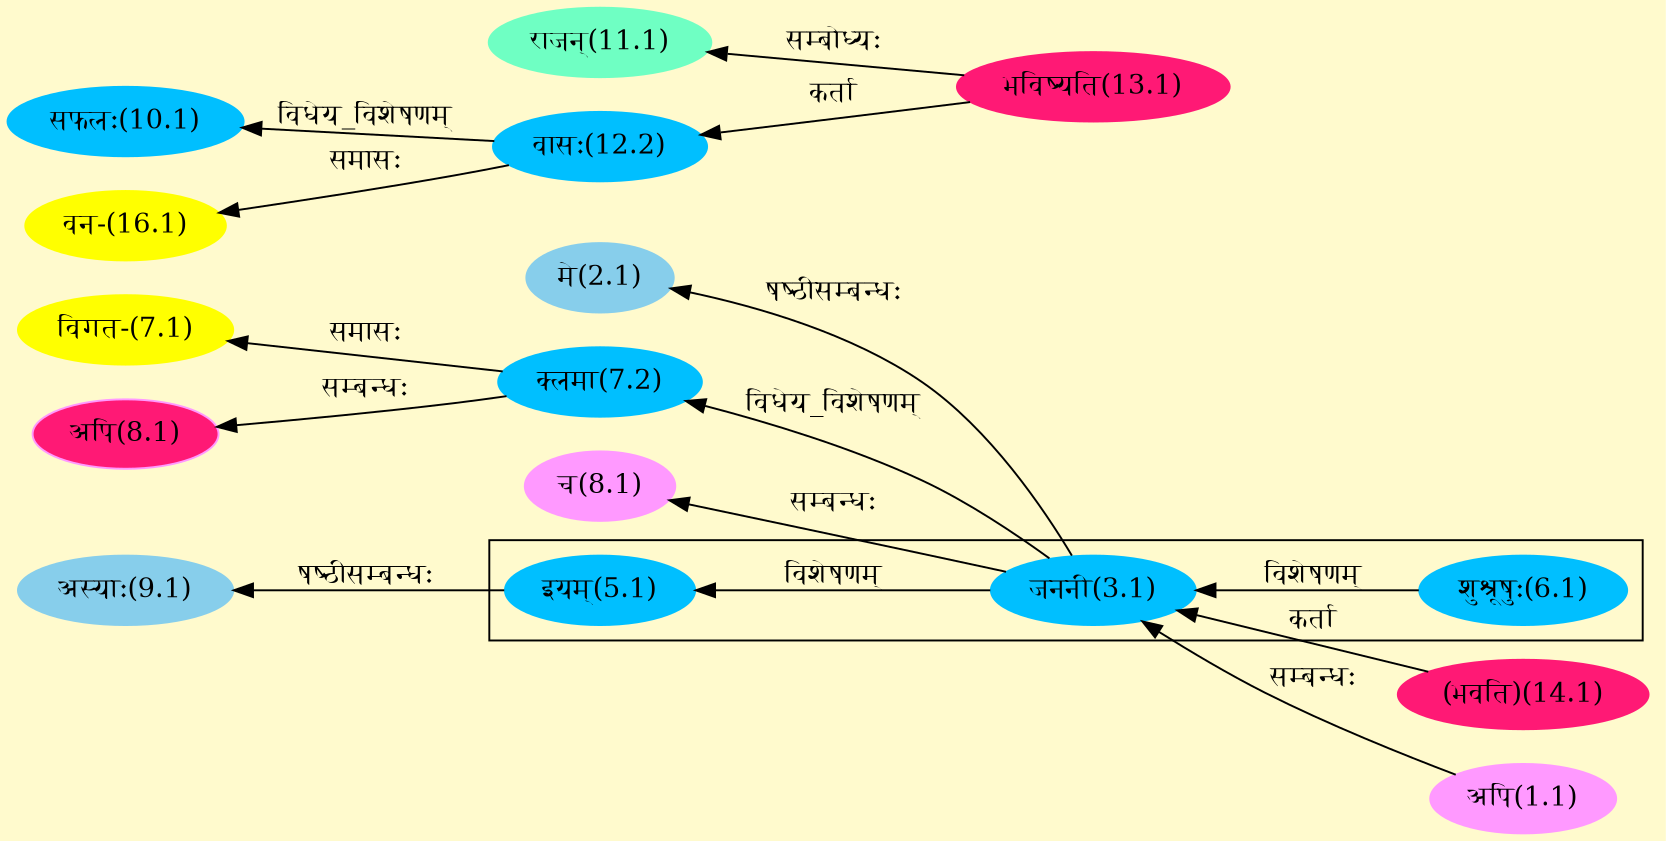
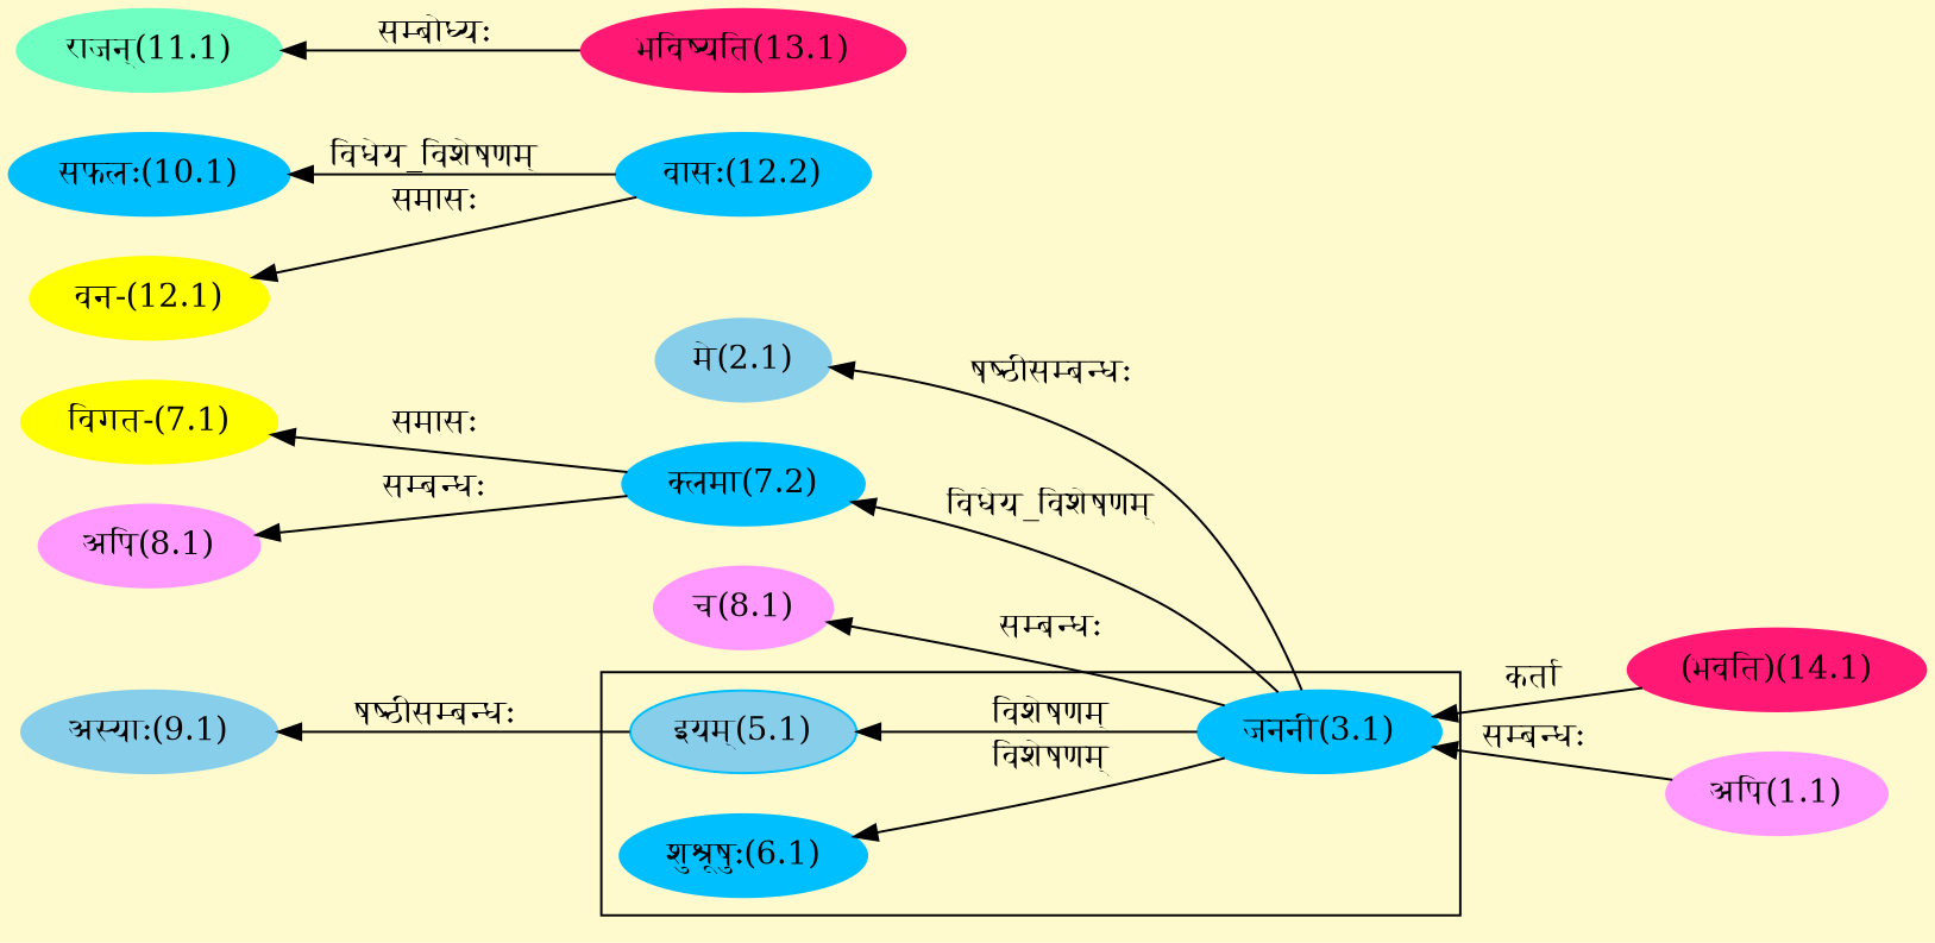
  digraph {
    bgcolor=lemonchiffon1
    compound=true
    rankdir=LR
    node [color="#00BFFF" style=filled]
    edge [dir=back]
-   n1 [label="इयम्(5.1)"]
+   n1 [label="इयम्(5.1)" fillcolor="#87CEEB"]
    n2 [label="जननी(3.1)"]
    n3 [label="शुश्रूषुः(6.1)"]
    n4 [color="#FF1975" label="(भवति)(14.1)"]
    n5 [color="#FF99FF" label="अपि(1.1)"]
    n6 [color="#87CEEB" label="मे(2.1)"]
    n7 [color="#FF99FF" label="च(8.1)"]
    n8 [color="#FFFF00" label="विगत-(7.1)"]
    n9 [label="क्लमा(7.2)"]
-   n10 [color="#FF99FF" label="अपि(8.1)" fillcolor="#FF1975"]
+   n10 [color="#FF99FF" label="अपि(8.1)"]
    n11 [color="#87CEEB" label="अस्याः(9.1)"]
    n12 [label="वासः(12.2)"]
    n13 [color="#FF1975" label="भविष्यति(13.1)"]
    n14 [label="सफलः(10.1)"]
    n15 [color="#6FFFC3" label="राजन्(11.1)"]
-   n16 [color="#FFFF00" label="वन-(16.1)"]
+   n16 [color="#FFFF00" label="वन-(12.1)"]
    subgraph cluster_1 {
      n1
      n2
      n3
    }
    n1 -> n2 [label="विशेषणम्"]
    n2 -> n4 [label="कर्ता"]
    n2 -> n5 [label="सम्बन्धः"]
-   n2 -> n3 [label="विशेषणम्"]
+   n3 -> n2 [label="विशेषणम्"]
    n6 -> n2 [label="षष्ठीसम्बन्धः"]
    n7 -> n2 [label="सम्बन्धः"]
    n8 -> n9 [label="समासः"]
    n9 -> n2 [label="विधेय_विशेषणम्"]
    n10 -> n9 [label="सम्बन्धः"]
    n11 -> n1 [label="षष्ठीसम्बन्धः"]
-   n12 -> n13 [label="कर्ता"]
    n14 -> n12 [label="विधेय_विशेषणम्"]
    n15 -> n13 [label="सम्बोध्यः"]
    n16 -> n12 [label="समासः"]
  }
